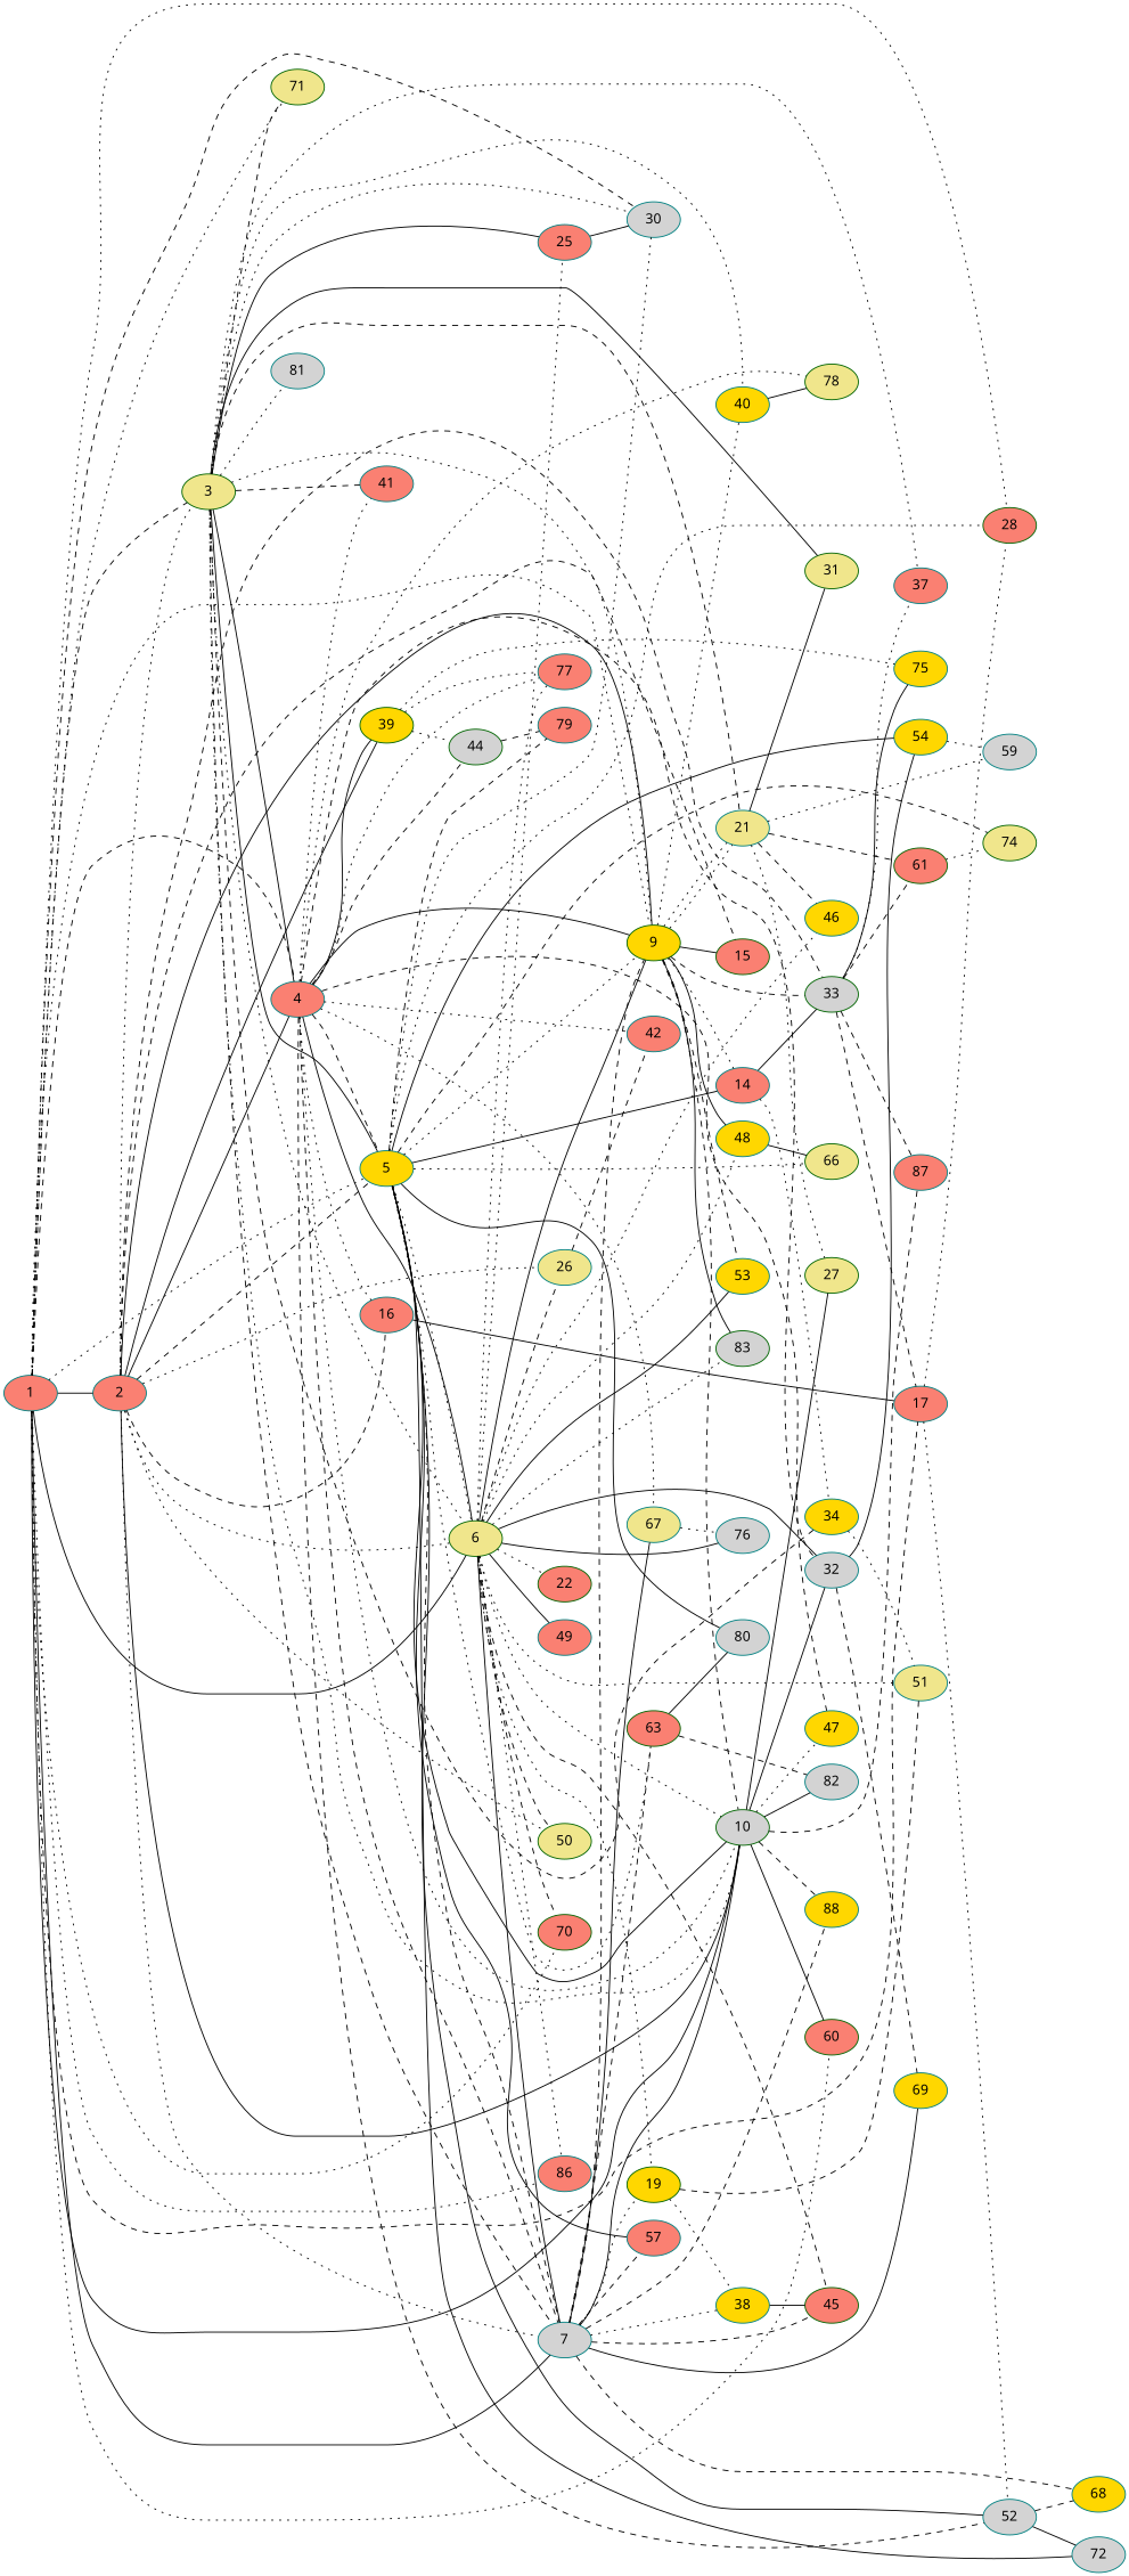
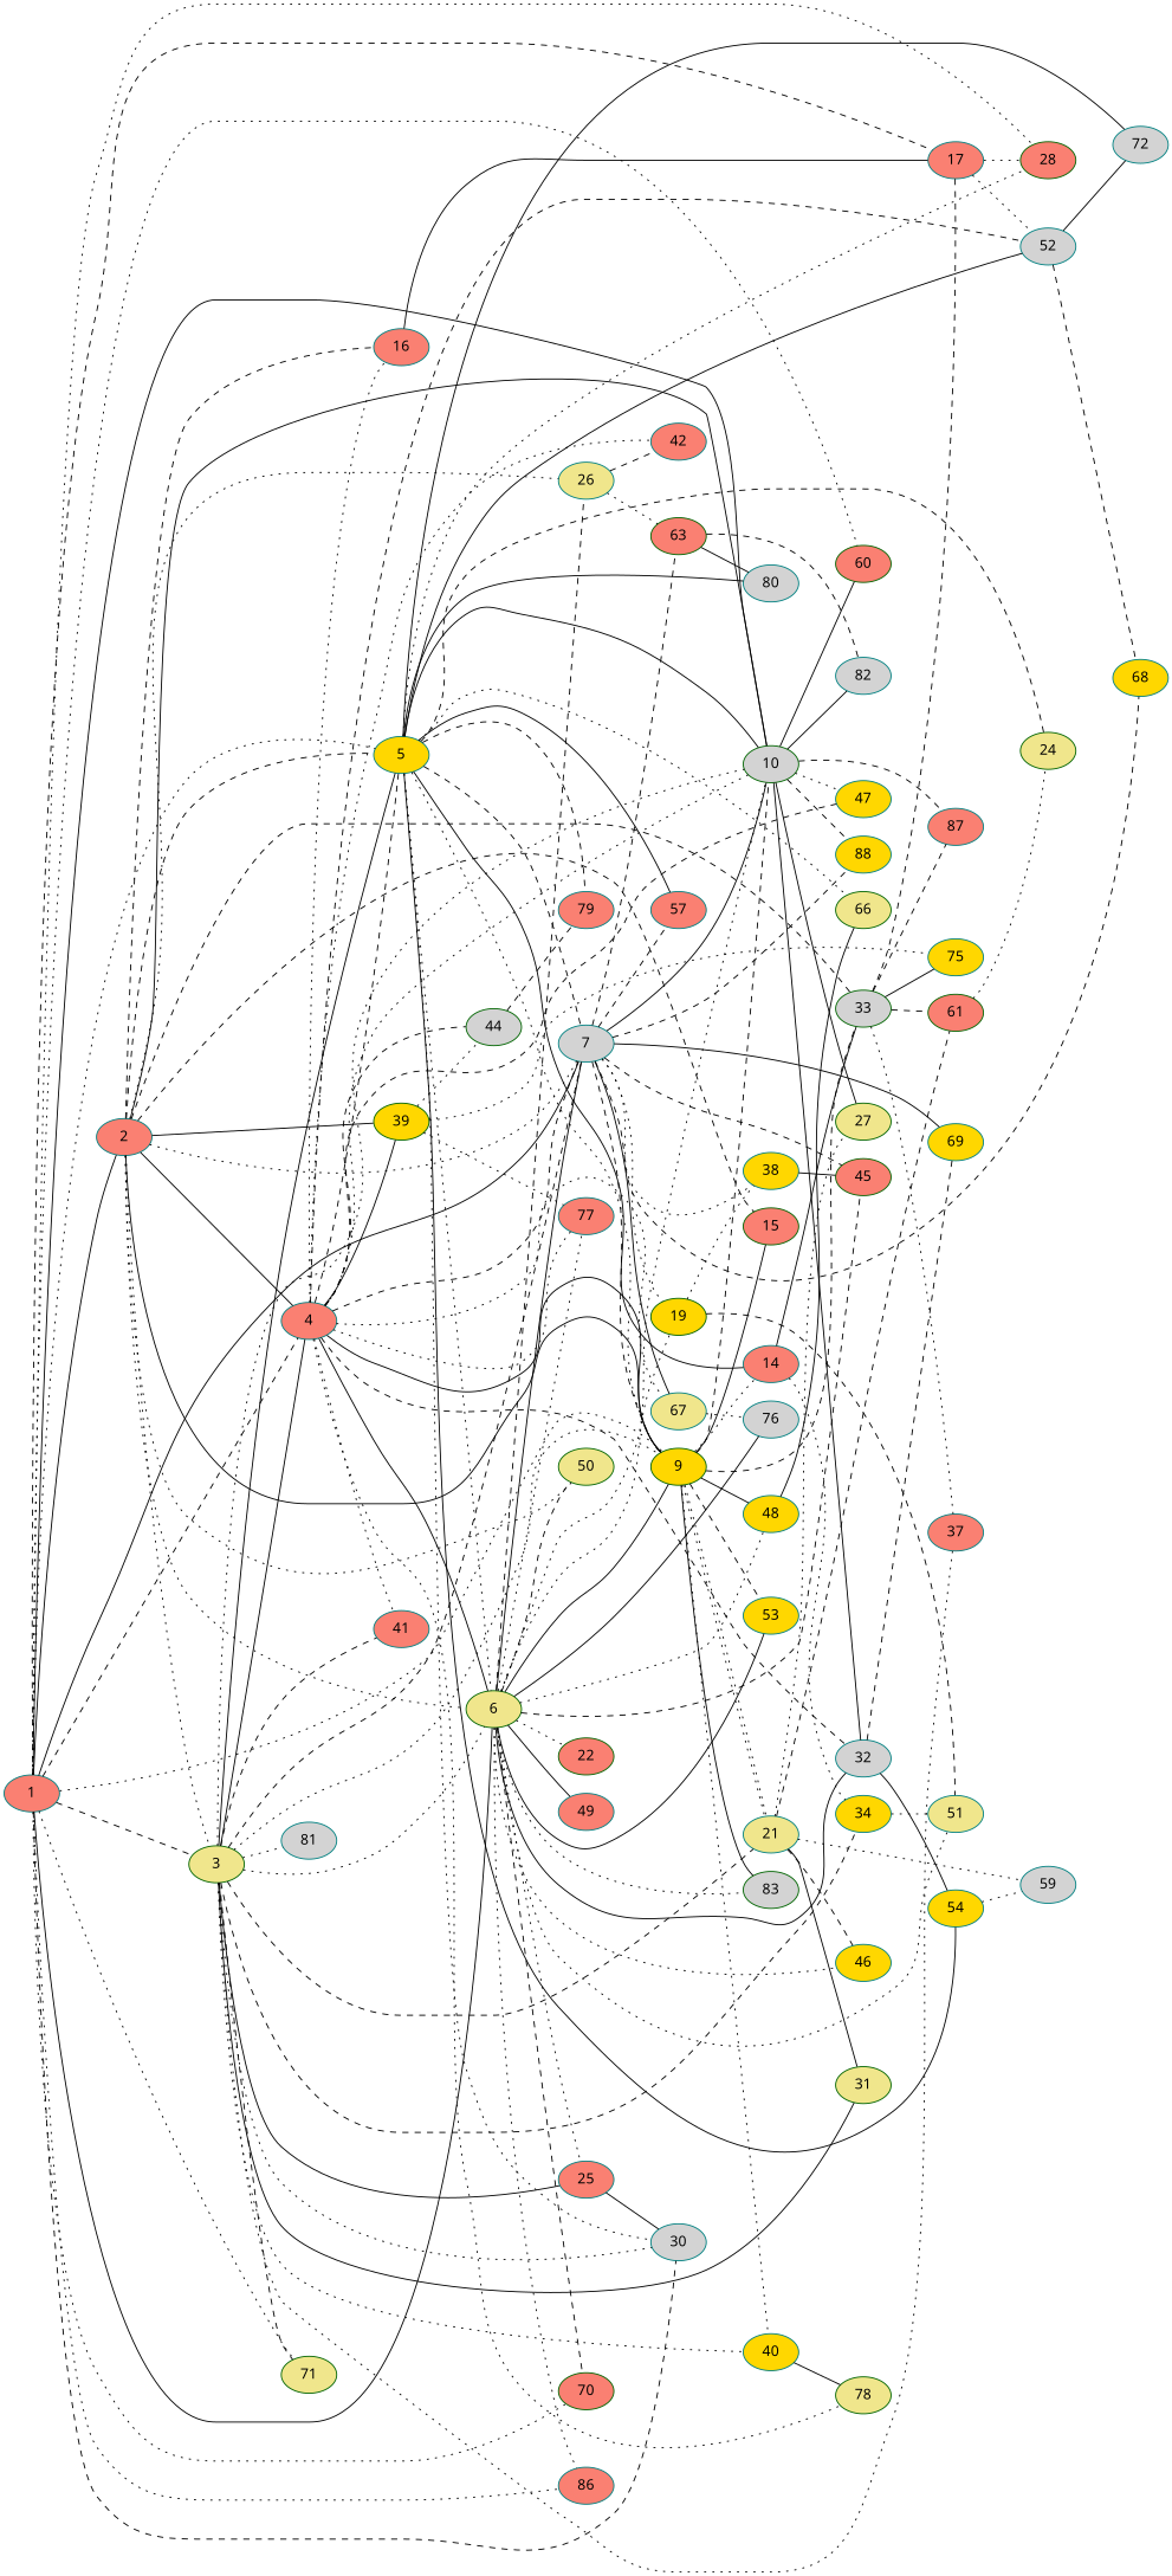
  graph {
    fontname="Noto Sans"
    rankdir=LR
    node [color=teal fillcolor=salmon fontname="Noto Sans" style=filled]
    edge [fontname="Noto Sans" style=dotted]
    1 [super="+73"]
    2 [super="+56"]
    3 [color=darkgreen fillcolor=khaki super="+14"]
    4 [super="+20"]
    5 [fillcolor=gold super="+24"]
    6 [color=darkgreen fillcolor=khaki super="+8"]
    7 [fillcolor=lightgrey super="+36"]
    9 [color=darkgreen fillcolor=gold super="+18"]
    10 [color=darkgreen fillcolor=lightgrey super="+12"]
    17 [super="+35"]
    28 [color=darkgreen super="+62"]
    60 [color=darkgreen]
    70 [color=darkgreen]
    71 [color=darkgreen fillcolor=khaki]
    86
    30 [fillcolor=lightgrey super="+43"]
    n17 [color=darkgreen fillcolor=lightgrey label=33 super="+23"]
    15 [color=darkgreen]
    16
    26 [fillcolor=khaki]
    39 [color=darkgreen fillcolor=gold super="+85"]
    50 [color=darkgreen fillcolor=khaki]
    21 [fillcolor=khaki super="+55"]
    25
    31 [color=darkgreen fillcolor=khaki]
    34 [fillcolor=gold super="+89"]
    37
    40 [fillcolor=gold super="+58"]
    41
    81 [fillcolor=lightgrey]
    32 [fillcolor=lightgrey super="+33"]
    42
    44 [color=darkgreen fillcolor=lightgrey]
    47 [fillcolor=gold]
    52 [fillcolor=lightgrey super="+65"]
    67 [fillcolor=khaki]
    77
    78 [color=darkgreen fillcolor=khaki]
    n39 [label=14 super="+64"]
    54 [fillcolor=gold]
    57
    63 [color=darkgreen]
    66 [color=darkgreen fillcolor=khaki]
    72 [fillcolor=lightgrey]
-   74 [color=darkgreen fillcolor=khaki]
+   74 [color=darkgreen fillcolor=khaki label=24]
    79
    80 [fillcolor=lightgrey]
    22 [color=darkgreen]
    19 [color=darkgreen fillcolor=gold]
    45 [color=darkgreen super="+84"]
    46 [fillcolor=gold]
    48 [fillcolor=gold]
    49
    51 [fillcolor=khaki]
    53 [fillcolor=gold]
    76 [fillcolor=lightgrey]
    83 [color=darkgreen fillcolor=lightgrey]
    38 [fillcolor=gold]
    68 [fillcolor=gold]
    69 [fillcolor=gold]
    88 [fillcolor=gold]
    27 [color=darkgreen fillcolor=khaki]
    82 [fillcolor=lightgrey]
    87
    61 [color=darkgreen]
    75 [fillcolor=gold]
    59 [fillcolor=lightgrey]
    1 -- 2 [style=solid]
    1 -- 3 [style=dashed weight=2]
    1 -- 4 [style=dashed]
    1 -- 5
    1 -- 6 [style=solid weight=2]
    1 -- 7 [style=solid]
    1 -- 9
    1 -- 10 [style=solid]
    1 -- 17 [style=dashed]
    1 -- 28
    1 -- 60
    1 -- 70
    1 -- 71
    1 -- 86
    1 -- 30 [style=dashed]
    2 -- 3
    2 -- 4 [style=solid]
    2 -- 5 [style=dashed]
    2 -- 6 [weight=2]
    2 -- 7
    2 -- 9 [style=solid]
    2 -- 10 [style=solid]
    2 -- n17 [style=dashed]
    2 -- 15 [style=dashed]
    2 -- 16 [style=dashed]
    2 -- 26
    2 -- 39 [style=solid weight=2]
    2 -- 50
    3 -- 4 [style=solid]
    3 -- 5 [style=solid weight=2]
    3 -- 6 [weight=3]
    3 -- 7 [style=dashed]
    3 -- 9
    3 -- 10
    3 -- 71 [style=dashed]
    3 -- 30
    3 -- 21 [style=dashed]
    3 -- 25 [style=solid]
    3 -- 31 [style=solid]
    3 -- 34 [style=dashed]
    3 -- 37
    3 -- 40
    3 -- 41 [style=dashed]
    3 -- 81
    4 -- 5 [style=dashed]
    4 -- 6 [style=solid weight=3]
    4 -- 7 [style=dashed]
    4 -- 9 [style=solid]
    4 -- 10
    4 -- 16
    4 -- 39 [style=solid]
    4 -- 41
    4 -- 32 [style=dashed]
    4 -- 42
    4 -- 44 [style=dashed]
    4 -- 47 [style=dashed]
    4 -- 52 [style=dashed]
    4 -- 67
    4 -- 77
    4 -- 78
    5 -- 6 [weight=2]
    5 -- 7 [style=dashed]
    5 -- 9
    5 -- 10 [style=solid]
    5 -- 28
    5 -- 30
    5 -- 52 [style=solid]
    5 -- n39 [style=solid weight=2]
    5 -- 54 [style=solid]
    5 -- 57 [style=solid]
-   5 -- 63
+   26 -- 63
    5 -- 66
    5 -- 72 [style=solid]
    5 -- 74 [style=dashed]
    5 -- 79 [style=dashed]
    5 -- 80 [style=solid]
    6 -- 7 [style=solid weight=2]
    6 -- 9 [style=solid weight=2]
    6 -- 10 [weight=3]
    6 -- 70 [style=dashed]
    6 -- 86
    6 -- 26 [style=dashed]
    6 -- 50 [style=dashed]
    6 -- 25
    6 -- 32 [style=solid]
    6 -- 77
    6 -- 22
    6 -- 19
    6 -- 45 [style=dashed]
    6 -- 46
    6 -- 48
    6 -- 49 [style=solid weight=2]
    6 -- 51
    6 -- 53 [style=solid]
    6 -- 76 [style=solid]
    6 -- 83
    7 -- 9 [style=dashed weight=3]
    7 -- 10 [style=solid]
    7 -- 67 [style=solid]
    7 -- 57 [style=dashed]
    7 -- 63 [style=dashed]
    7 -- 19
    7 -- 45 [style=dashed]
    7 -- 38
    7 -- 68 [style=dashed]
    7 -- 69 [style=solid]
    7 -- 88 [style=dashed]
    9 -- 10 [style=dashed]
    9 -- n17 [style=dashed]
    9 -- 15 [style=solid]
    9 -- 21
    9 -- 21
    9 -- 40 [weight=2]
    9 -- n39
    9 -- 48 [style=solid]
    9 -- 53 [style=dashed]
    9 -- 83 [style=solid]
    10 -- 60 [style=solid]
    10 -- 32 [style=solid]
    10 -- 47
    10 -- 88 [style=dashed]
    10 -- 27 [style=solid]
    10 -- 82 [style=solid]
    10 -- 87 [style=dashed]
    17 -- 28
    17 -- 52
    n17 -- 17 [style=dashed]
    n17 -- 37
    n17 -- 87 [style=dashed]
    n17 -- 61 [style=dashed]
    n17 -- 75 [style=solid]
    16 -- 17 [style=solid]
    26 -- 42 [style=dashed]
    39 -- 44
    39 -- 77
    39 -- 75
    21 -- 31 [style=solid]
    21 -- 46 [style=dashed]
    21 -- 27
    21 -- 61 [style=dashed]
    21 -- 59
    25 -- 30 [style=solid]
    34 -- 51
    40 -- 78 [style=solid]
    32 -- 54 [style=solid]
    32 -- 69 [style=dashed]
    44 -- 79 [style=dashed]
    52 -- 72 [style=solid]
    52 -- 68 [style=dashed]
    67 -- 76
    n39 -- n17 [style=solid]
    n39 -- 34
    54 -- 59
    63 -- 80 [style=solid]
    63 -- 82 [style=dashed]
    19 -- 51 [style=dashed]
    19 -- 38
    48 -- 66 [style=solid]
    38 -- 45 [style=solid]
    61 -- 74
  }
